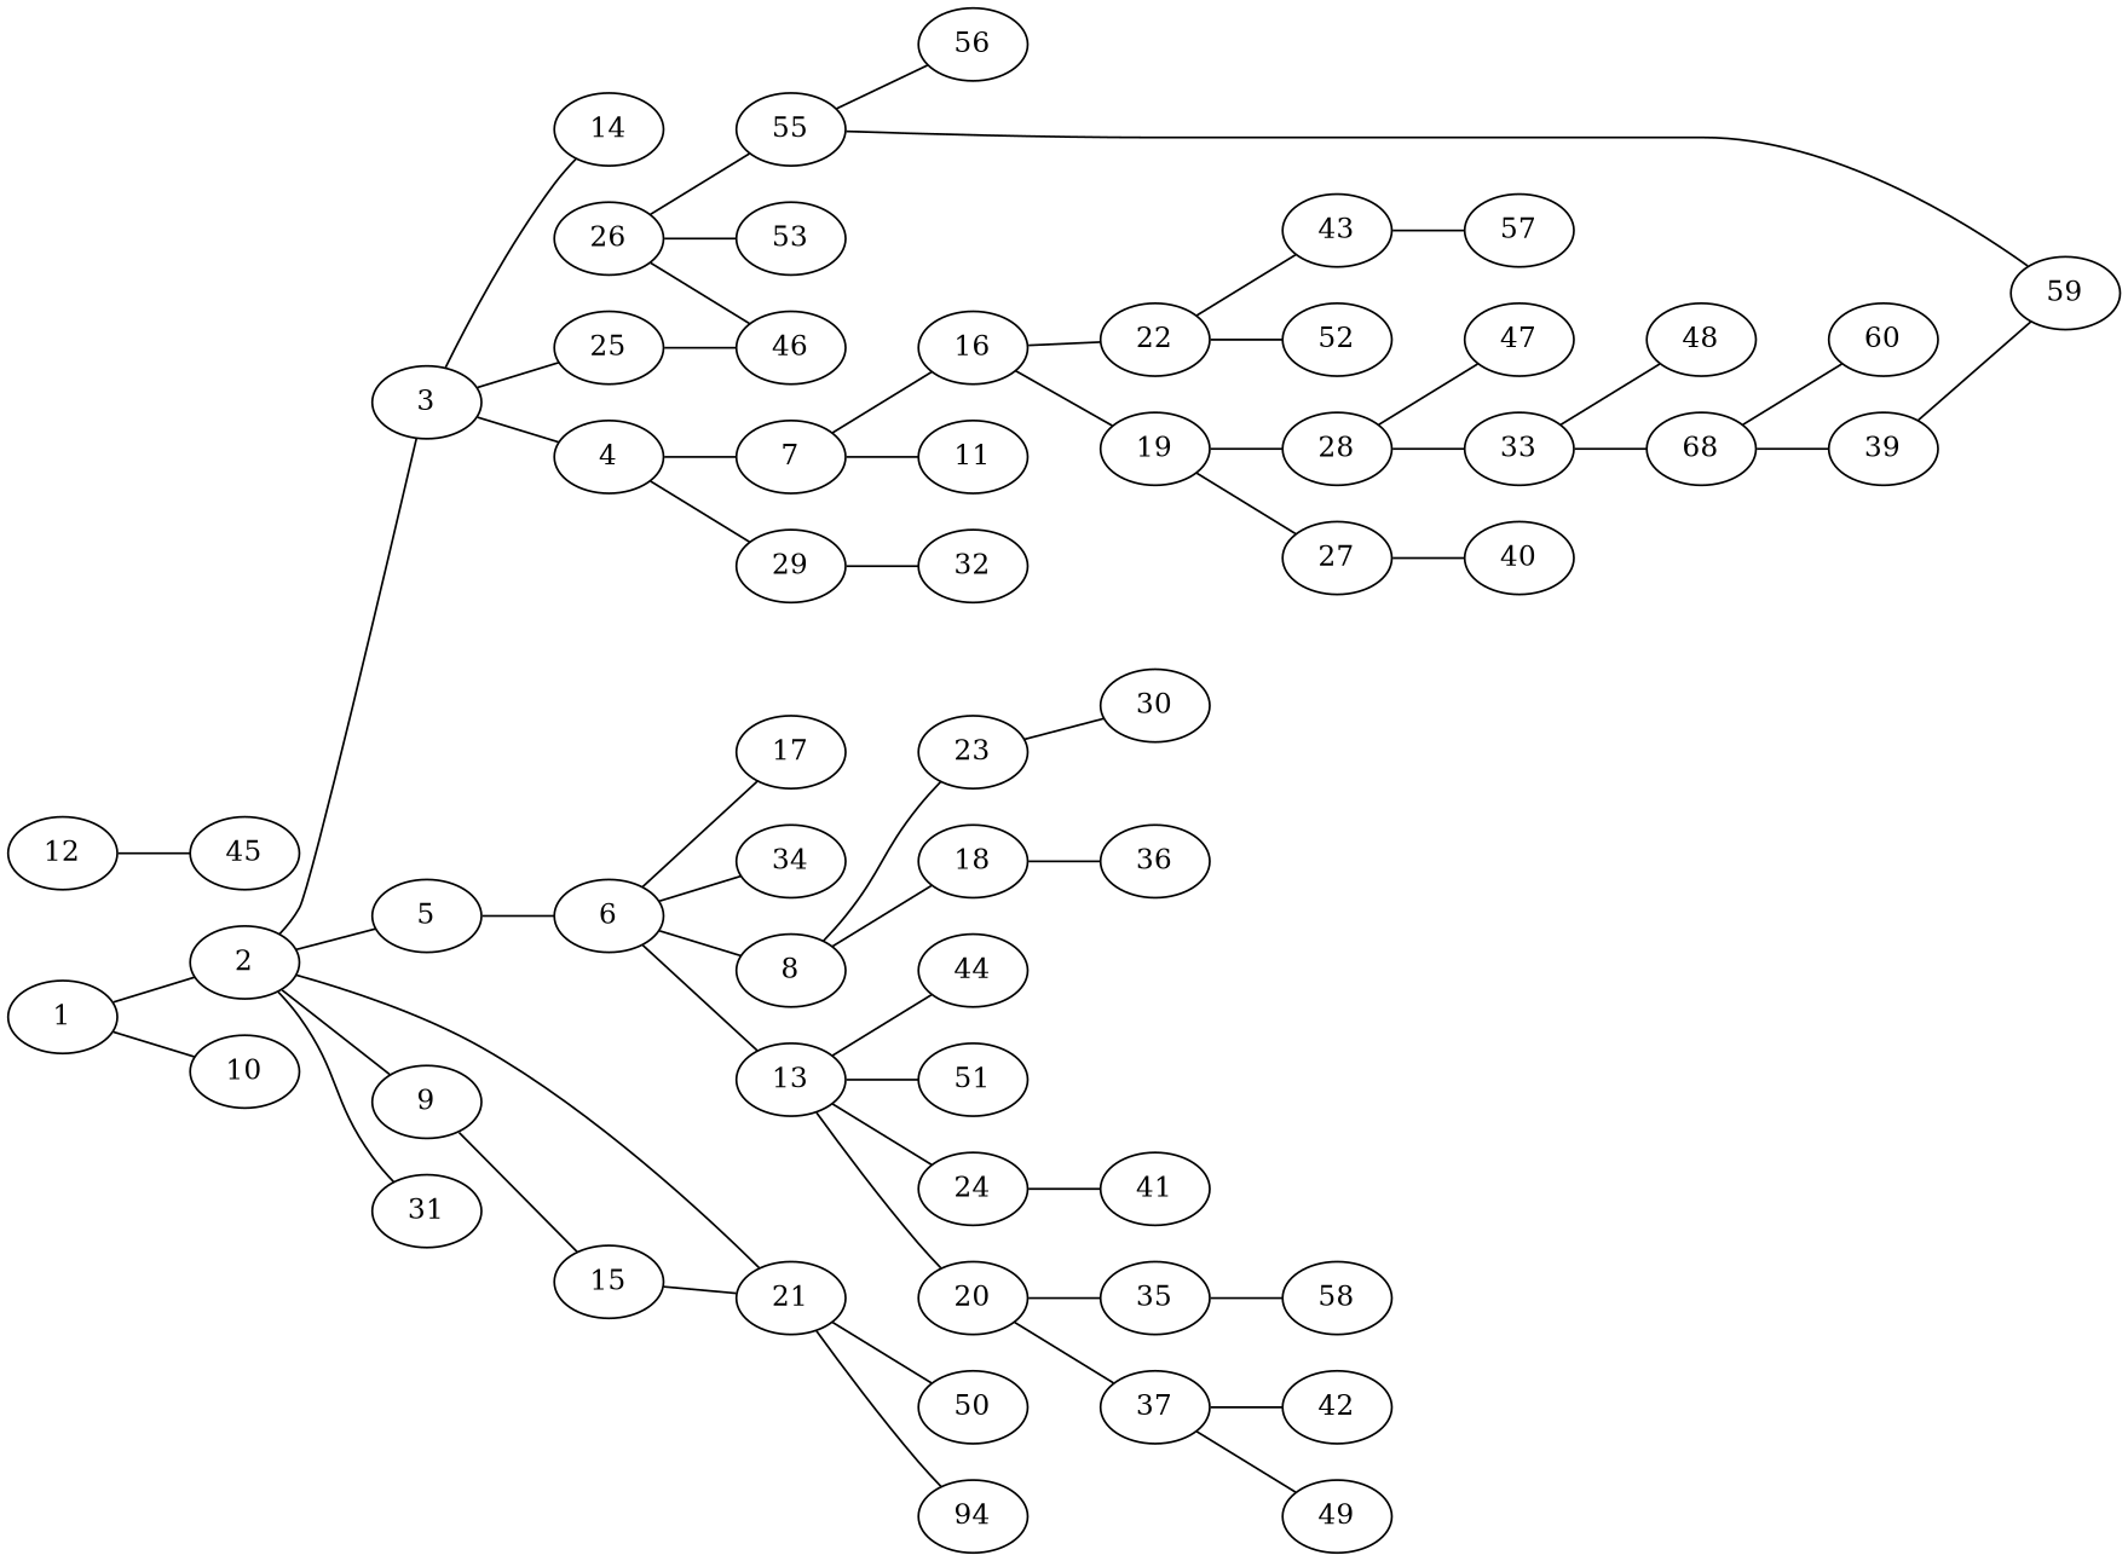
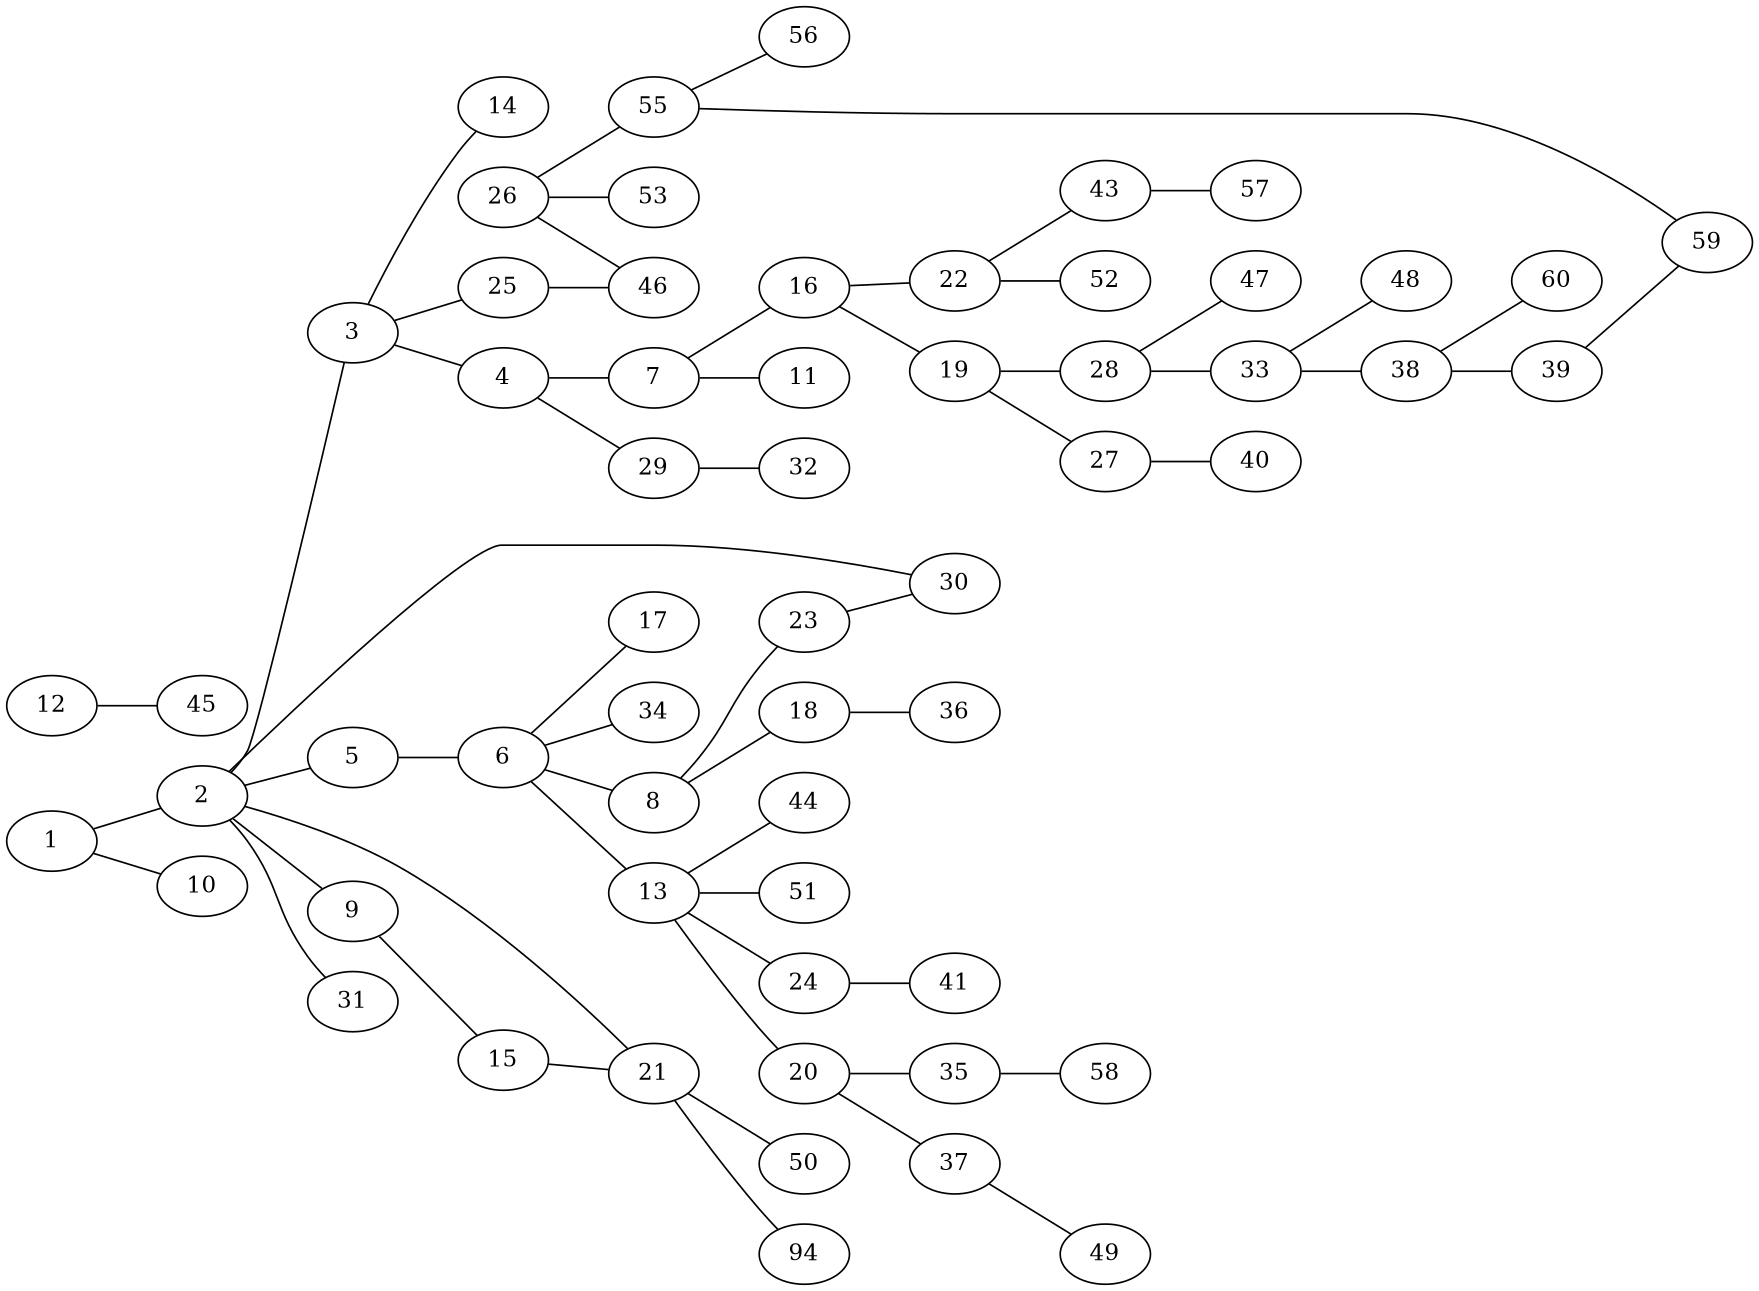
  graph {
    rankdir=LR
    1
    2
    10
    3
    5
    9
    21
    30
    31
    4
    14
    25
    6
    15
    50
    n16 [label=94]
    7
    29
    46
    8
    13
    17
    34
    11
    16
    32
    26
    53
    55
    19
    22
    18
    23
    20
    24
    44
    51
    36
    35
    37
    41
    12
    45
    27
    28
    43
    52
    58
-   42
    49
    40
    33
    47
    57
-   38 [label=68]
+   38
    48
    59
    56
    39
    60
    1 -- 2
    1 -- 10
    2 -- 3
    2 -- 5
    2 -- 9
    2 -- 21
+   2 -- 30
    2 -- 31
    3 -- 4
    3 -- 14
    3 -- 25
    5 -- 6
    9 -- 15
    21 -- 50
    21 -- n16
    4 -- 7
    4 -- 29
    25 -- 46
    6 -- 8
    6 -- 13
    6 -- 17
    6 -- 34
    15 -- 21
    7 -- 11
    7 -- 16
    29 -- 32
    8 -- 18
    8 -- 23
    13 -- 20
    13 -- 24
    13 -- 44
    13 -- 51
    16 -- 19
    16 -- 22
    26 -- 46
    26 -- 53
    26 -- 55
    55 -- 59
    55 -- 56
    19 -- 27
    19 -- 28
    22 -- 43
    22 -- 52
    18 -- 36
    23 -- 30
    20 -- 35
    20 -- 37
    24 -- 41
    35 -- 58
-   37 -- 42
    37 -- 49
    12 -- 45
    27 -- 40
    28 -- 33
    28 -- 47
    43 -- 57
    33 -- 38
    33 -- 48
    38 -- 39
    38 -- 60
    39 -- 59
  }
